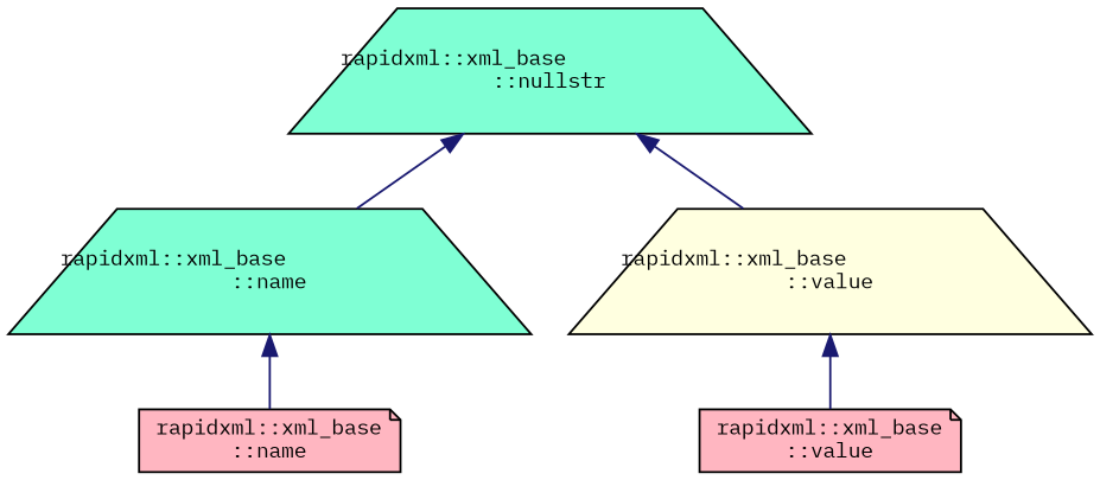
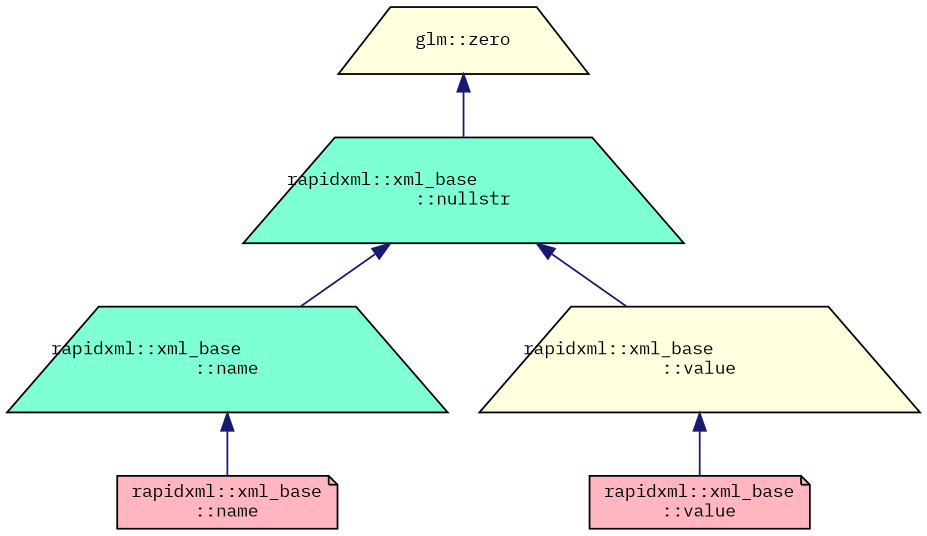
  digraph {
    rankdir=TB
    fontname="IBM Plex Mono"
    node [color=black fillcolor=lightyellow fontname="IBM Plex Mono" fontsize=10 shape=trapezium style=filled]
    edge [color=midnightblue dir=back fontname="IBM Plex Mono" fontsize=10 labelfontname=Helvetica labelfontsize=10 style=solid]
+   n1 [fontcolor=black height=0.2 label="glm::zero" width=0.4]
    n2 [fillcolor=aquamarine height=0.2 label="rapidxml::xml_base\l::nullstr" width=0.4]
    n3 [fillcolor=aquamarine height=0.2 label="rapidxml::xml_base\l::name" width=0.4]
    n4 [height=0.2 label="rapidxml::xml_base\l::value" width=0.4]
    n5 [fillcolor=lightpink height=0.2 label="rapidxml::xml_base\l::name" shape=note width=0.4]
    n6 [fillcolor=lightpink height=0.2 label="rapidxml::xml_base\l::value" shape=note width=0.4]
+   n1 -> n2
    n2 -> n3
    n2 -> n4
    n3 -> n5
    n4 -> n6
  }
